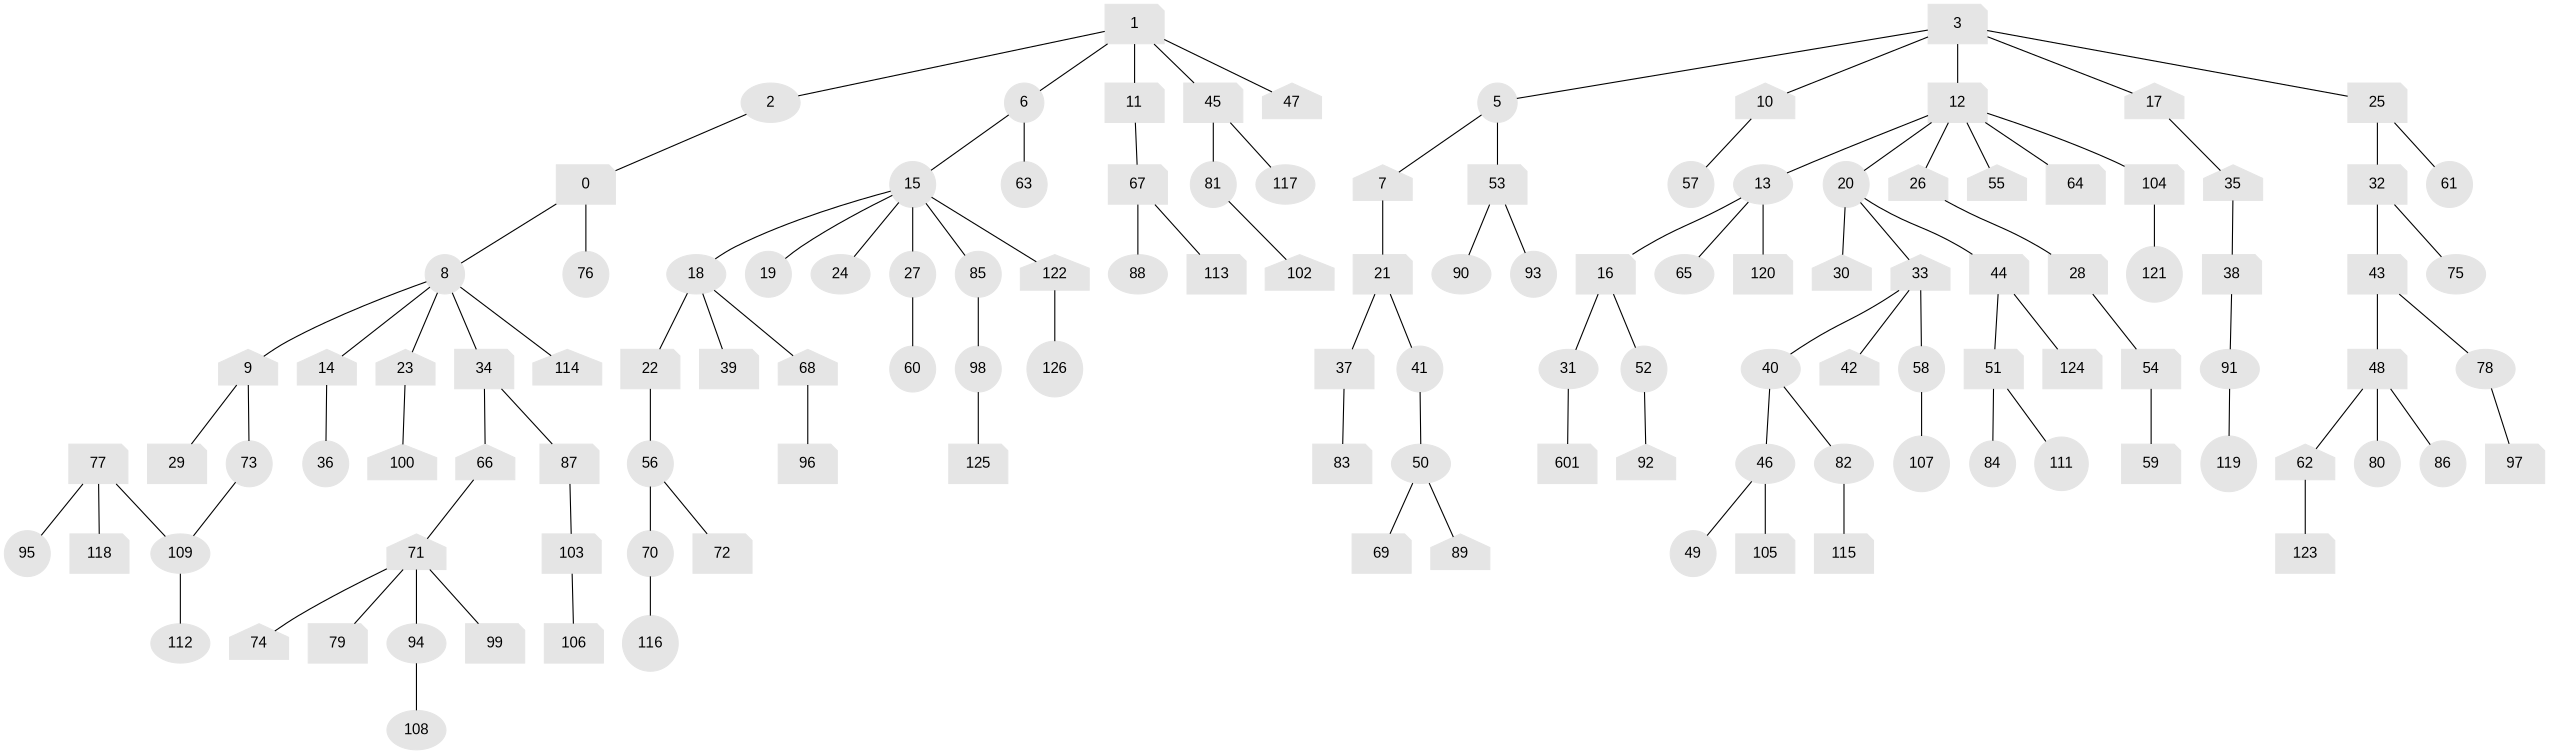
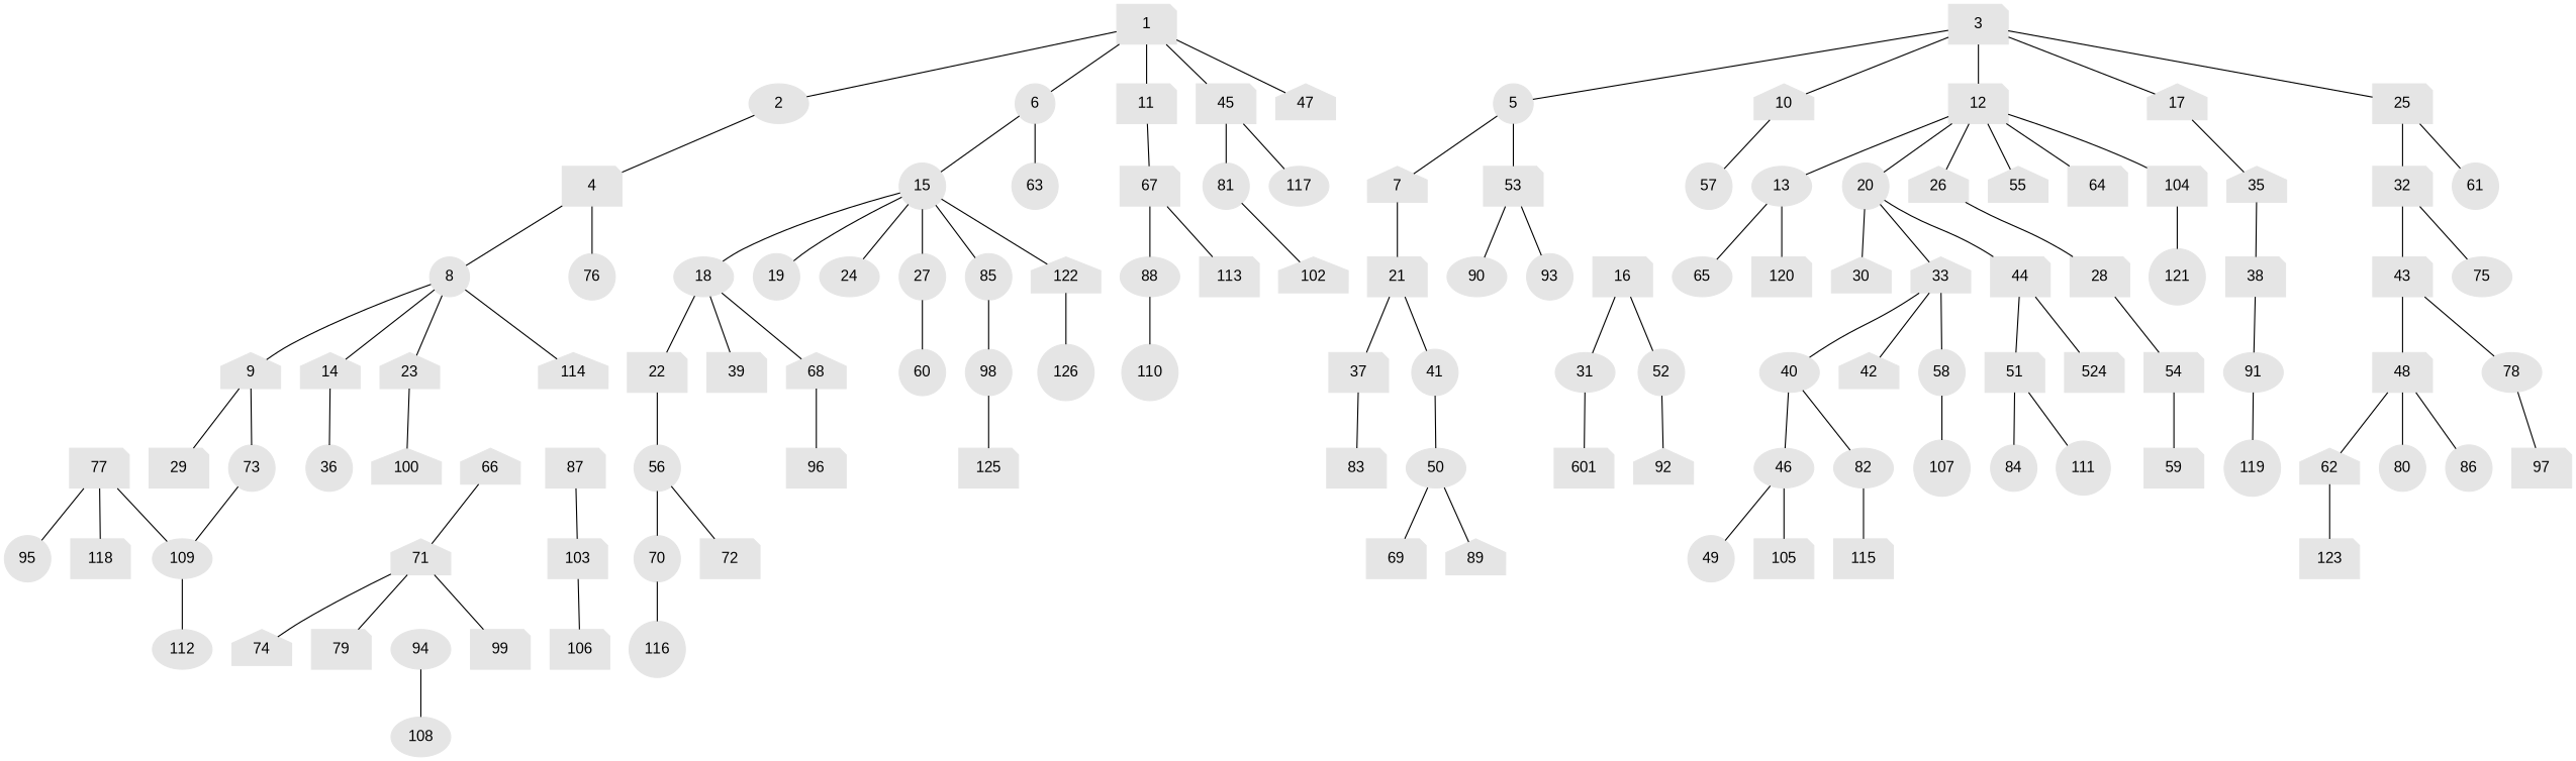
  graph {
    fontname="Liberation Sans"
    node [color=gray90 fontname="Liberation Sans" shape=note style=filled]
    edge [fontname="Liberation Sans"]
    2 [shape=ellipse]
    1
    6 [shape=circle]
    11
    45
    47 [shape=house]
-   4 [label=0]
+   4
    15 [shape=circle]
    63 [shape=circle]
    67
    81 [shape=circle]
    117 [shape=ellipse]
    5 [shape=circle]
    3
    10 [shape=house]
    12
    17 [shape=house]
    25
    8 [shape=circle]
    76 [shape=circle]
    7 [shape=house]
    53
    57 [shape=circle]
    13 [shape=ellipse]
    20 [shape=circle]
    26 [shape=house]
    55 [shape=house]
    64
    104
    35 [shape=house]
    32
    61 [shape=circle]
    9 [shape=house]
    14 [shape=house]
    23 [shape=house]
-   34
    114 [shape=house]
    21
    90 [shape=ellipse]
    93 [shape=circle]
    18 [shape=ellipse]
    19 [shape=circle]
    24 [shape=ellipse]
    27 [shape=circle]
    85 [shape=circle]
    122 [shape=house]
    37
    41 [shape=circle]
    29
    73 [shape=circle]
    36 [shape=circle]
    100 [shape=house]
    66 [shape=house]
    87
    109 [shape=ellipse]
    88 [shape=ellipse]
    113
    16
    65 [shape=ellipse]
    120
    30 [shape=house]
    33 [shape=house]
    44
    28
    121 [shape=circle]
    31 [shape=ellipse]
    52 [shape=circle]
    22
    39
    68 [shape=house]
    60 [shape=circle]
    98 [shape=circle]
    126 [shape=circle]
    n74 [label=601]
    92 [shape=house]
    38
    56 [shape=circle]
    96
    40 [shape=ellipse]
    42 [shape=house]
    58 [shape=circle]
    51
-   124
+   124 [label=524]
    83
    50 [shape=ellipse]
    70 [shape=circle]
    72
    43
    75 [shape=ellipse]
    54
    59
    48
    78 [shape=ellipse]
    46 [shape=ellipse]
    82 [shape=ellipse]
    107 [shape=circle]
    71 [shape=house]
    103
    91 [shape=ellipse]
    119 [shape=circle]
    49 [shape=circle]
    105
    115
    69
    89 [shape=house]
    62 [shape=house]
    80 [shape=circle]
    86 [shape=circle]
    97
    84 [shape=circle]
    111 [shape=circle]
    102 [shape=house]
    123
    116 [shape=circle]
    74 [shape=house]
    79
    94 [shape=ellipse]
    99
+   110 [shape=circle]
    108 [shape=ellipse]
    95 [shape=circle]
    77
    118
    112 [shape=ellipse]
    125
    106
    2 -- 4
    1 -- 2
    1 -- 6
    1 -- 11
    1 -- 45
    1 -- 47
    6 -- 15
    6 -- 63
    11 -- 67
    45 -- 81
    45 -- 117
    4 -- 8
    4 -- 76
    15 -- 18
    15 -- 19
    15 -- 24
    15 -- 27
    15 -- 85
    15 -- 122
    67 -- 88
    67 -- 113
    81 -- 102
    5 -- 7
    5 -- 53
    3 -- 5
    3 -- 10
    3 -- 12
    3 -- 17
    3 -- 25
    10 -- 57
    12 -- 13
    12 -- 20
    12 -- 26
    12 -- 55
    12 -- 64
    12 -- 104
    17 -- 35
    25 -- 32
    25 -- 61
    8 -- 9
    8 -- 14
    8 -- 23
-   8 -- 34
    8 -- 114
    7 -- 21
    53 -- 90
    53 -- 93
-   13 -- 16
    13 -- 65
    13 -- 120
    20 -- 30
    20 -- 33
    20 -- 44
    26 -- 28
    104 -- 121
    35 -- 38
    32 -- 43
    32 -- 75
    9 -- 29
    9 -- 73
    14 -- 36
    23 -- 100
-   34 -- 66
-   34 -- 87
    21 -- 37
    21 -- 41
    18 -- 22
    18 -- 39
    18 -- 68
    27 -- 60
    85 -- 98
    122 -- 126
    37 -- 83
    41 -- 50
    73 -- 109
    66 -- 71
    87 -- 103
    109 -- 112
+   88 -- 110
    16 -- 31
    16 -- 52
    33 -- 40
    33 -- 42
    33 -- 58
    44 -- 51
    44 -- 124
    28 -- 54
    31 -- n74
    52 -- 92
    22 -- 56
    68 -- 96
    98 -- 125
    38 -- 91
    56 -- 70
    56 -- 72
    40 -- 46
    40 -- 82
    58 -- 107
    51 -- 84
    51 -- 111
    50 -- 69
    50 -- 89
    70 -- 116
    43 -- 48
    43 -- 78
    54 -- 59
    48 -- 62
    48 -- 80
    48 -- 86
    78 -- 97
    46 -- 49
    46 -- 105
    82 -- 115
    71 -- 74
    71 -- 79
-   71 -- 94
    71 -- 99
    103 -- 106
    91 -- 119
    62 -- 123
    94 -- 108
    77 -- 109
    77 -- 95
    77 -- 118
  }
